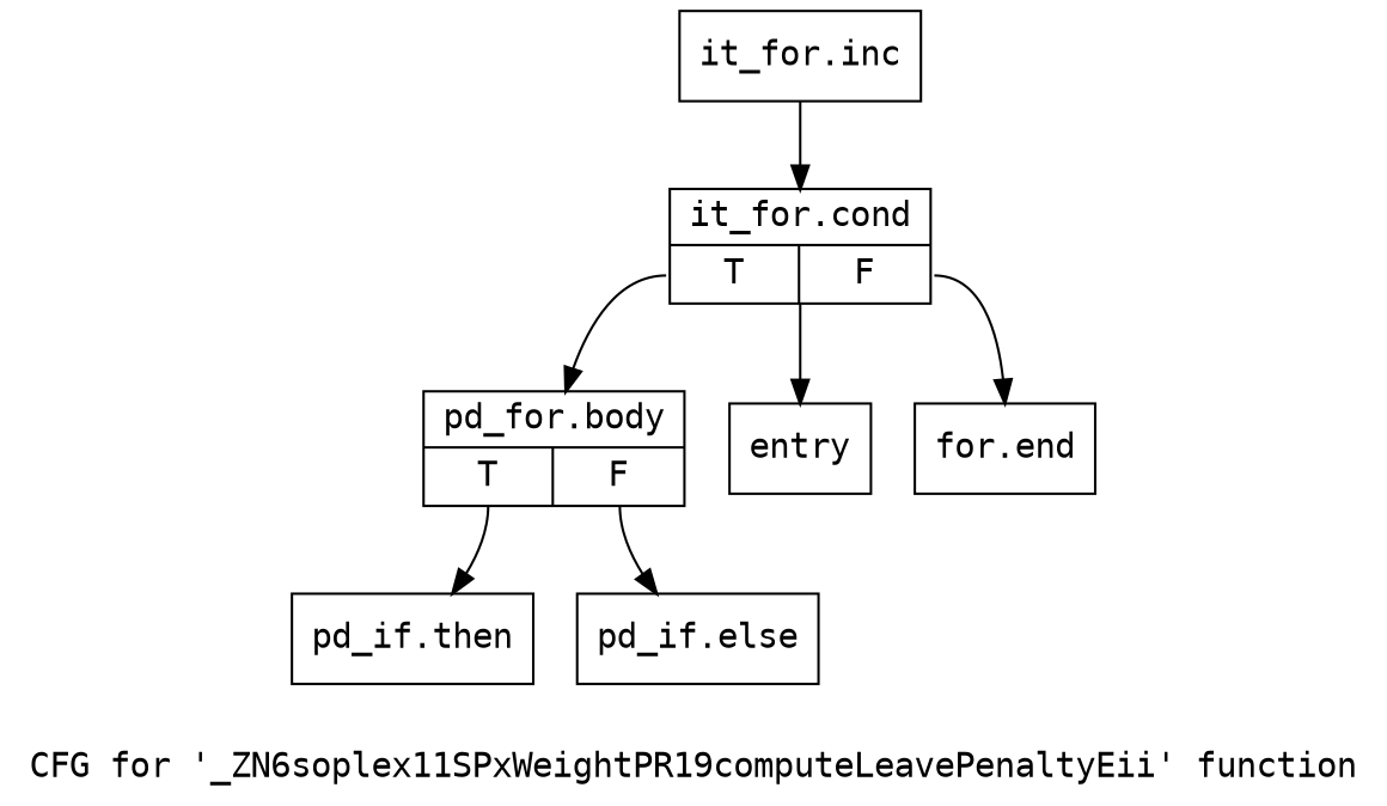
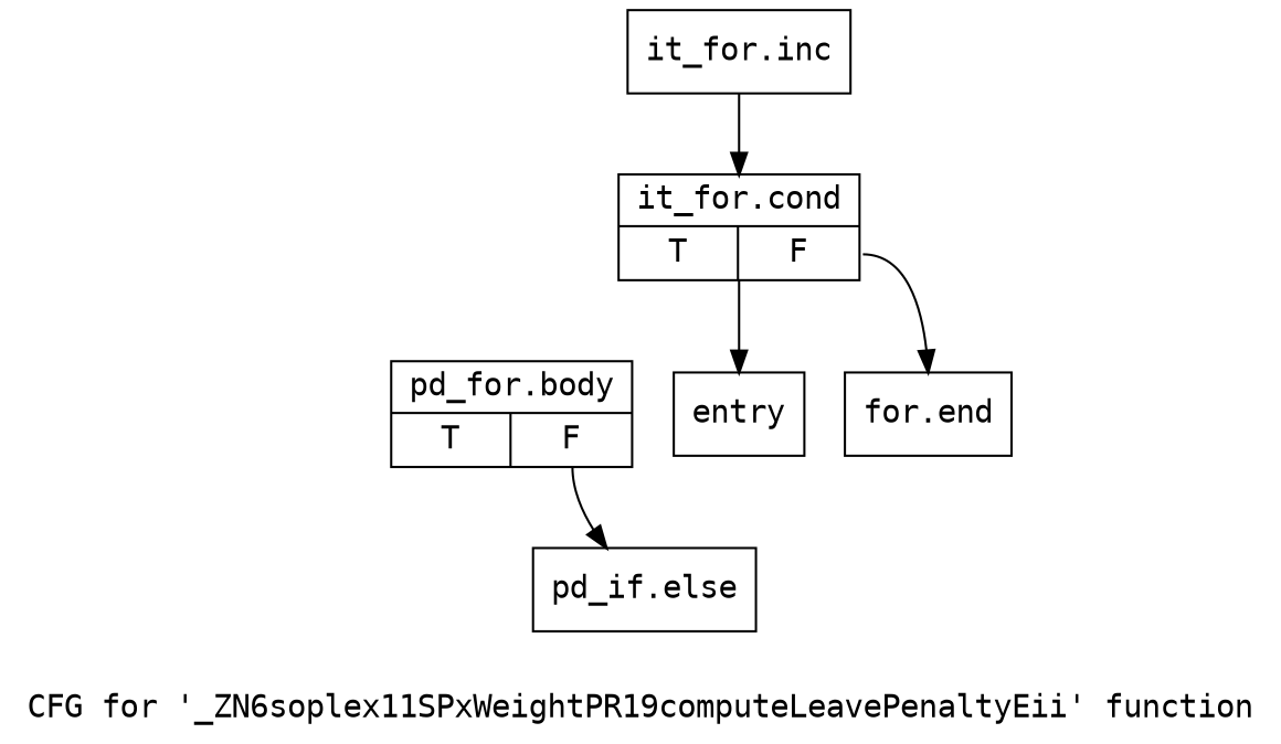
  digraph {
    fontname="DejaVu Sans Mono"
    label="CFG for '_ZN6soplex11SPxWeightPR19computeLeavePenaltyEii' function"
    node [fontname="DejaVu Sans Mono" shape=record]
    edge [fontname="DejaVu Sans Mono"]
    n1 [label="{entry}"]
    n2 [label="{it_for.cond|{<s0>T|<s1>F}}"]
    n3 [label="{pd_for.body|{<s0>T|<s1>F}}"]
    n4 [label="{for.end}"]
-   n5 [label="{pd_if.then}"]
    n6 [label="{pd_if.else}"]
    n7 [label="{it_for.inc}"]
    n2 -> n1
-   n2 -> n3 [tailport=s0]
    n2 -> n4 [tailport=s1]
-   n3 -> n5 [tailport=s0]
    n3 -> n6 [tailport=s1]
    n7 -> n2
  }
